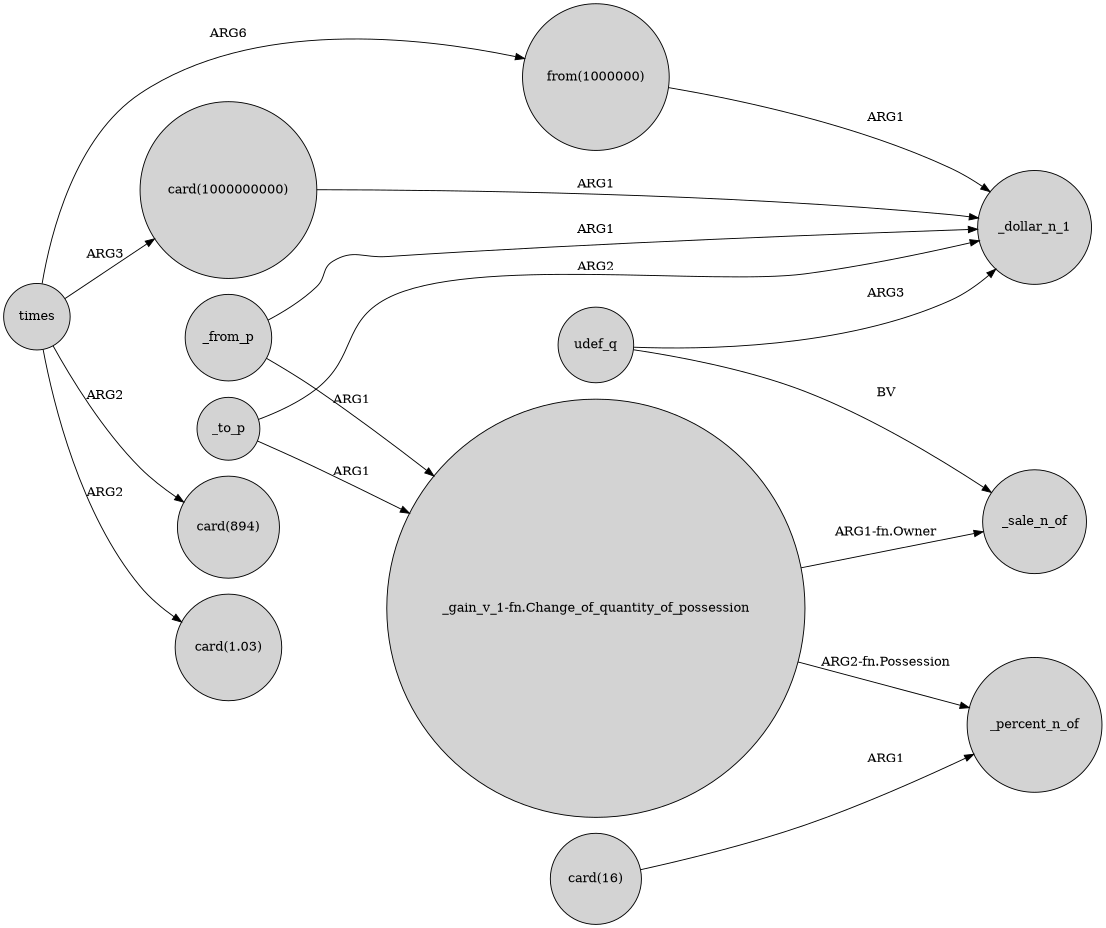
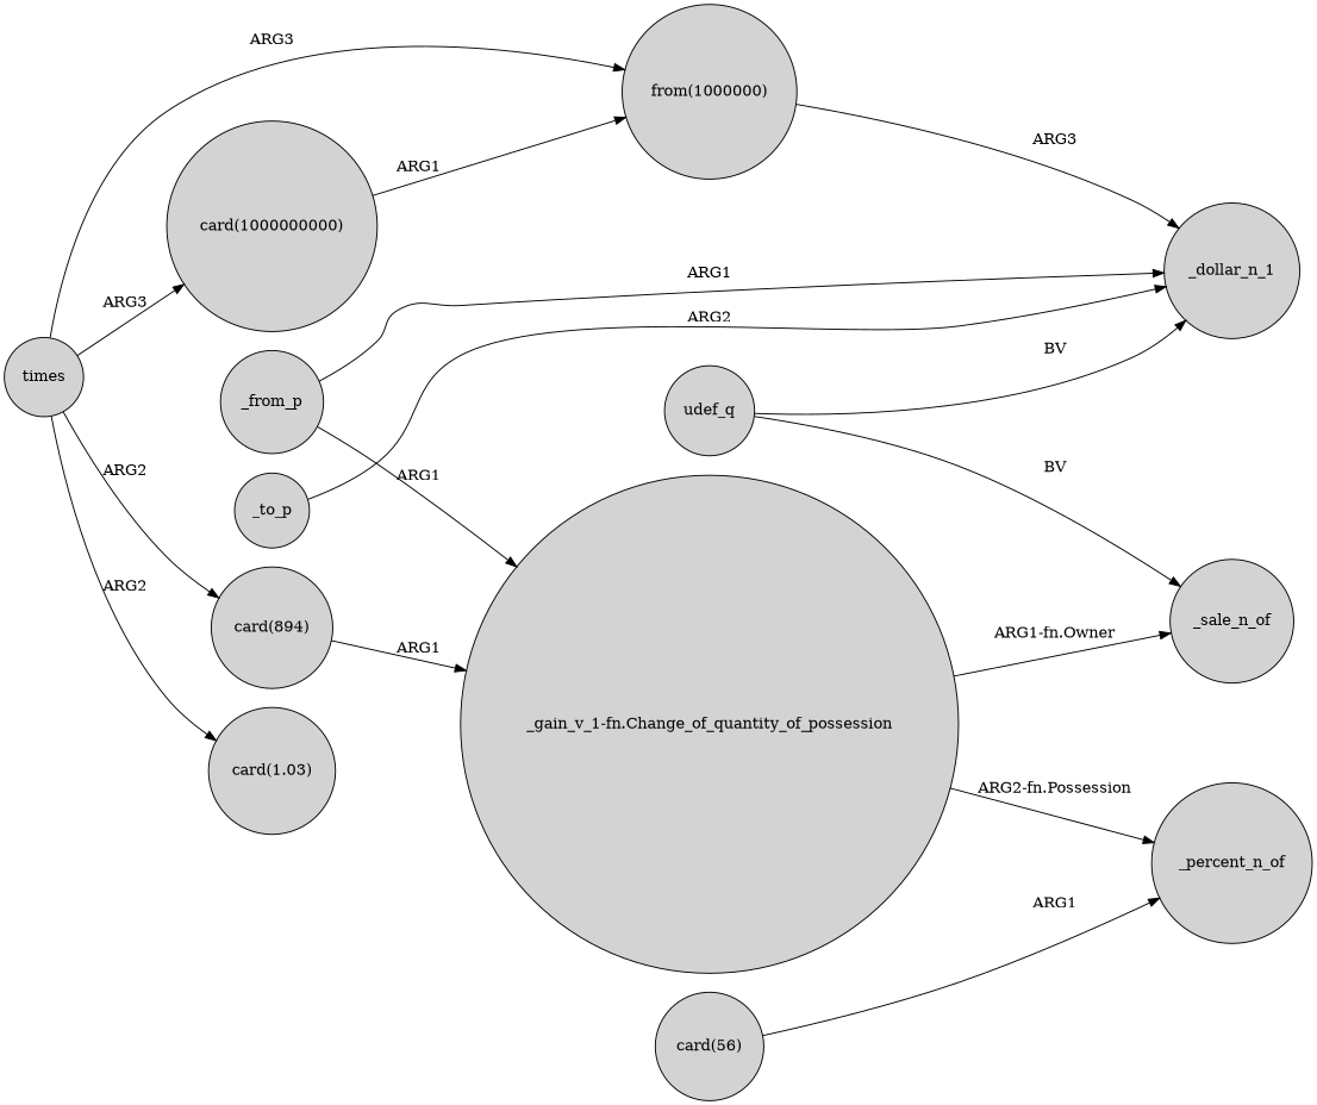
  digraph {
    rankdir=LR
    node [shape=circle style=filled]
    n1 [label="from(1000000)"]
    times
    "card(1000000000)"
    "card(894)"
    "card(1.03)"
    _dollar_n_1
    _from_p
    "_gain_v_1-fn.Change_of_quantity_of_possession"
    _percent_n_of
    _sale_n_of
    udef_q
    _to_p
-   "card(16)"
-   n1 -> _dollar_n_1 [label=ARG1]
-   times -> n1 [label=ARG6]
+   "card(16)" [label="card(56)"]
+   n1 -> _dollar_n_1 [label=ARG3]
+   times -> n1 [label=ARG3]
    times -> "card(1000000000)" [label=ARG3]
    times -> "card(894)" [label=ARG2]
    times -> "card(1.03)" [label=ARG2]
-   "card(1000000000)" -> _dollar_n_1 [label=ARG1]
+   "card(1000000000)" -> n1 [label=ARG1]
    _from_p -> _dollar_n_1 [label=ARG1]
    _from_p -> "_gain_v_1-fn.Change_of_quantity_of_possession" [label=ARG1]
    "_gain_v_1-fn.Change_of_quantity_of_possession" -> _percent_n_of [label="ARG2-fn.Possession"]
    "_gain_v_1-fn.Change_of_quantity_of_possession" -> _sale_n_of [label="ARG1-fn.Owner"]
-   udef_q -> _dollar_n_1 [label=ARG3]
+   udef_q -> _dollar_n_1 [label=BV]
    udef_q -> _sale_n_of [label=BV]
    _to_p -> _dollar_n_1 [label=ARG2]
-   _to_p -> "_gain_v_1-fn.Change_of_quantity_of_possession" [label=ARG1]
+   "card(894)" -> "_gain_v_1-fn.Change_of_quantity_of_possession" [label=ARG1]
    "card(16)" -> _percent_n_of [label=ARG1]
  }
